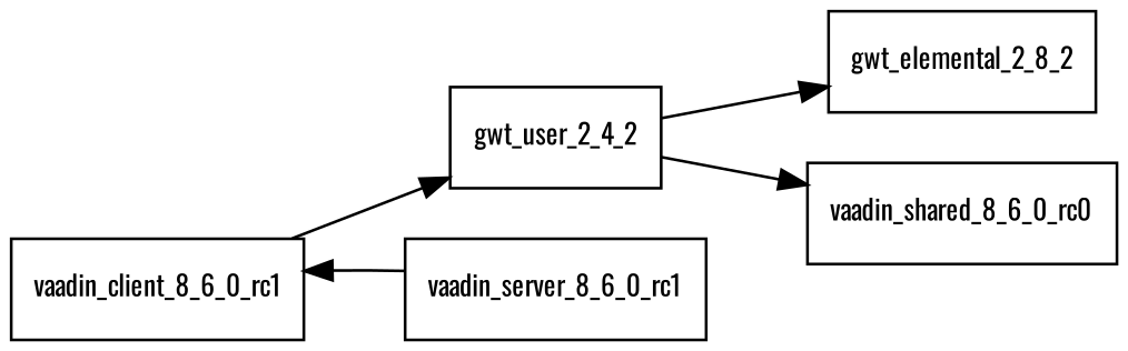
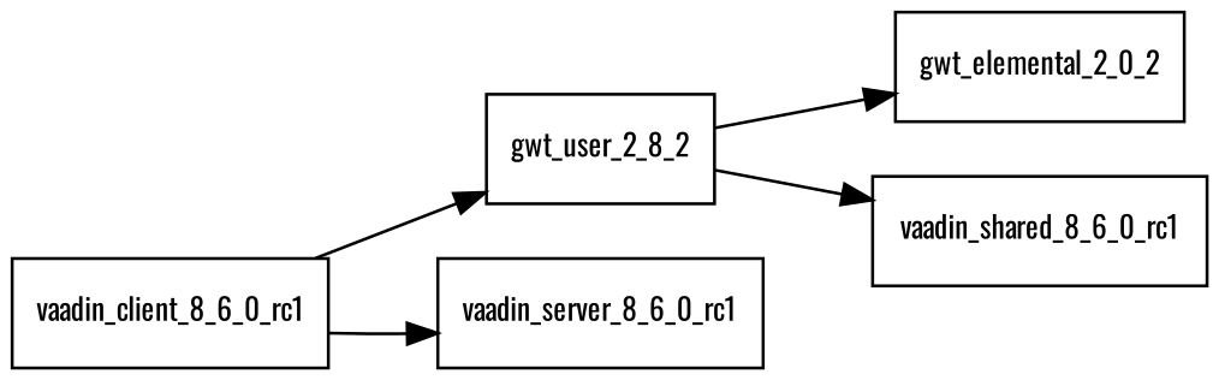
  digraph {
    fontname=Oswald
    rankdir=LR
    node [fontname=Oswald fontsize=10.0 shape=box]
    edge [fontname=Oswald]
    vaadin_client_8_6_0_rc1
-   gwt_user_2_8_2 [label=gwt_user_2_4_2]
+   gwt_user_2_8_2
    vaadin_server_8_6_0_rc1
-   gwt_elemental_2_8_2
-   vaadin_shared_8_6_0_rc1 [label=vaadin_shared_8_6_0_rc0]
+   gwt_elemental_2_8_2 [label=gwt_elemental_2_0_2]
+   vaadin_shared_8_6_0_rc1
    vaadin_client_8_6_0_rc1 -> gwt_user_2_8_2
-   vaadin_server_8_6_0_rc1 -> vaadin_client_8_6_0_rc1
+   vaadin_client_8_6_0_rc1 -> vaadin_server_8_6_0_rc1
    gwt_user_2_8_2 -> gwt_elemental_2_8_2
    gwt_user_2_8_2 -> vaadin_shared_8_6_0_rc1
  }
